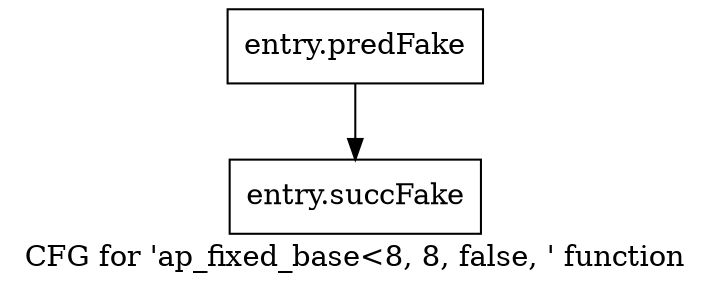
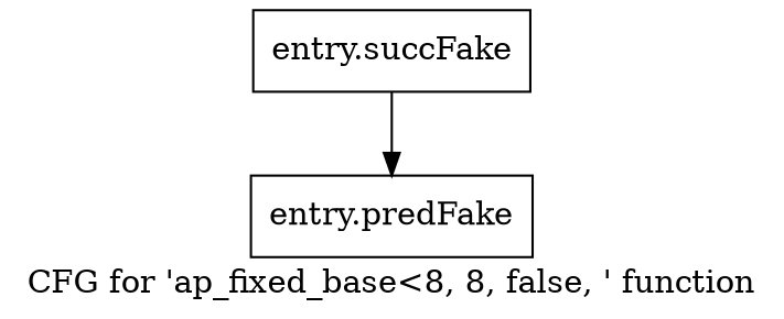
  digraph {
    label="CFG for 'ap_fixed_base\<8, 8, false, ' function"
    node [shape=record]
    n1 [label="{entry.predFake}"]
    n2 [filename="/tools/Xilinx/Vitis_HLS/2022.1/include/ap_fixed_base.h" label="{entry.succFake}" linenumber=573]
-   n1 -> n2 [execusionnum=0 filename="/tools/Xilinx/Vitis_HLS/2022.1/include/ap_fixed_base.h"]
+   n2 -> n1 [execusionnum=0 filename="/tools/Xilinx/Vitis_HLS/2022.1/include/ap_fixed_base.h"]
  }
